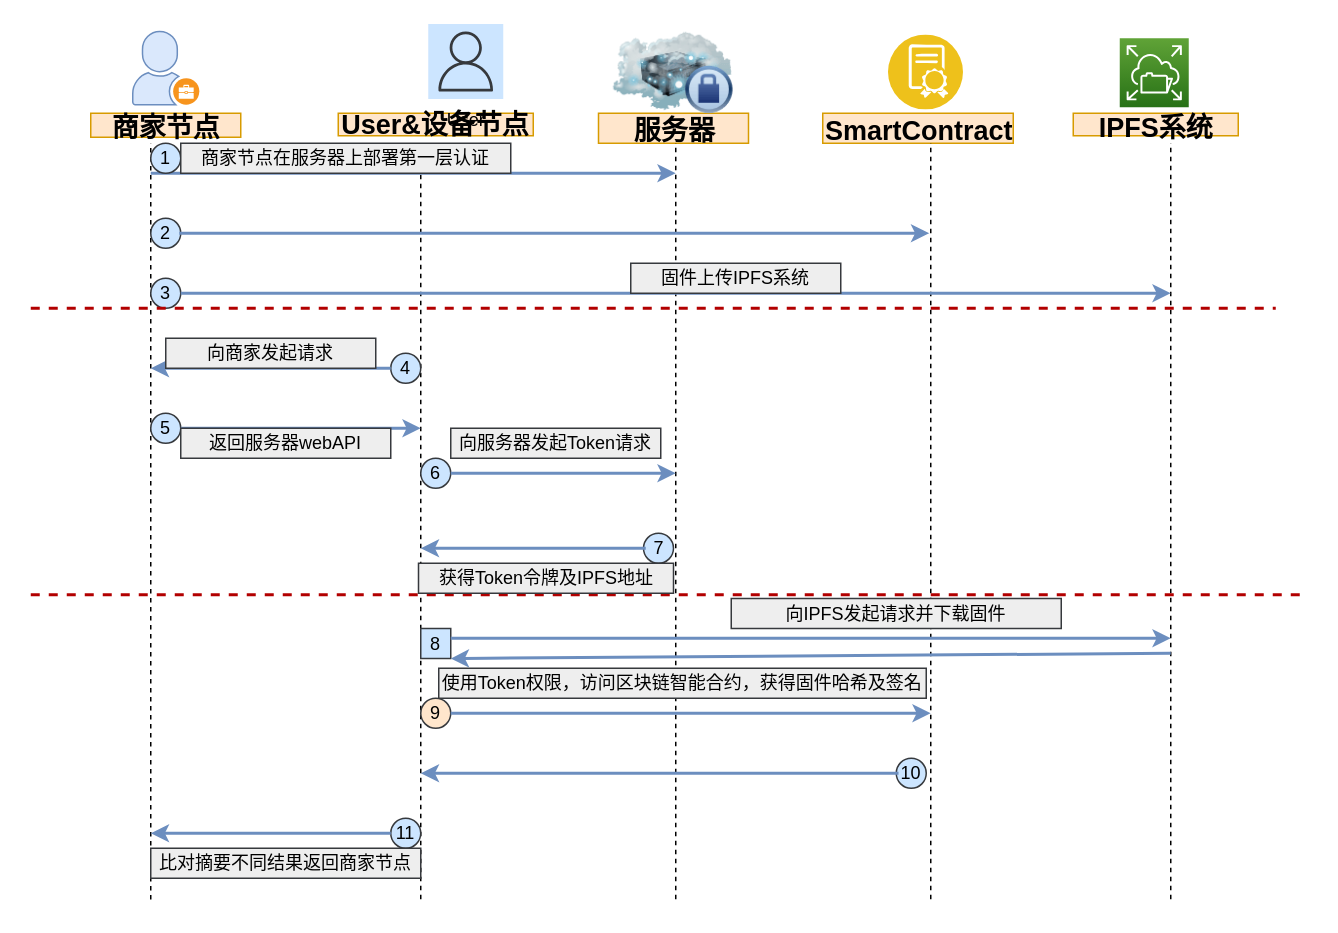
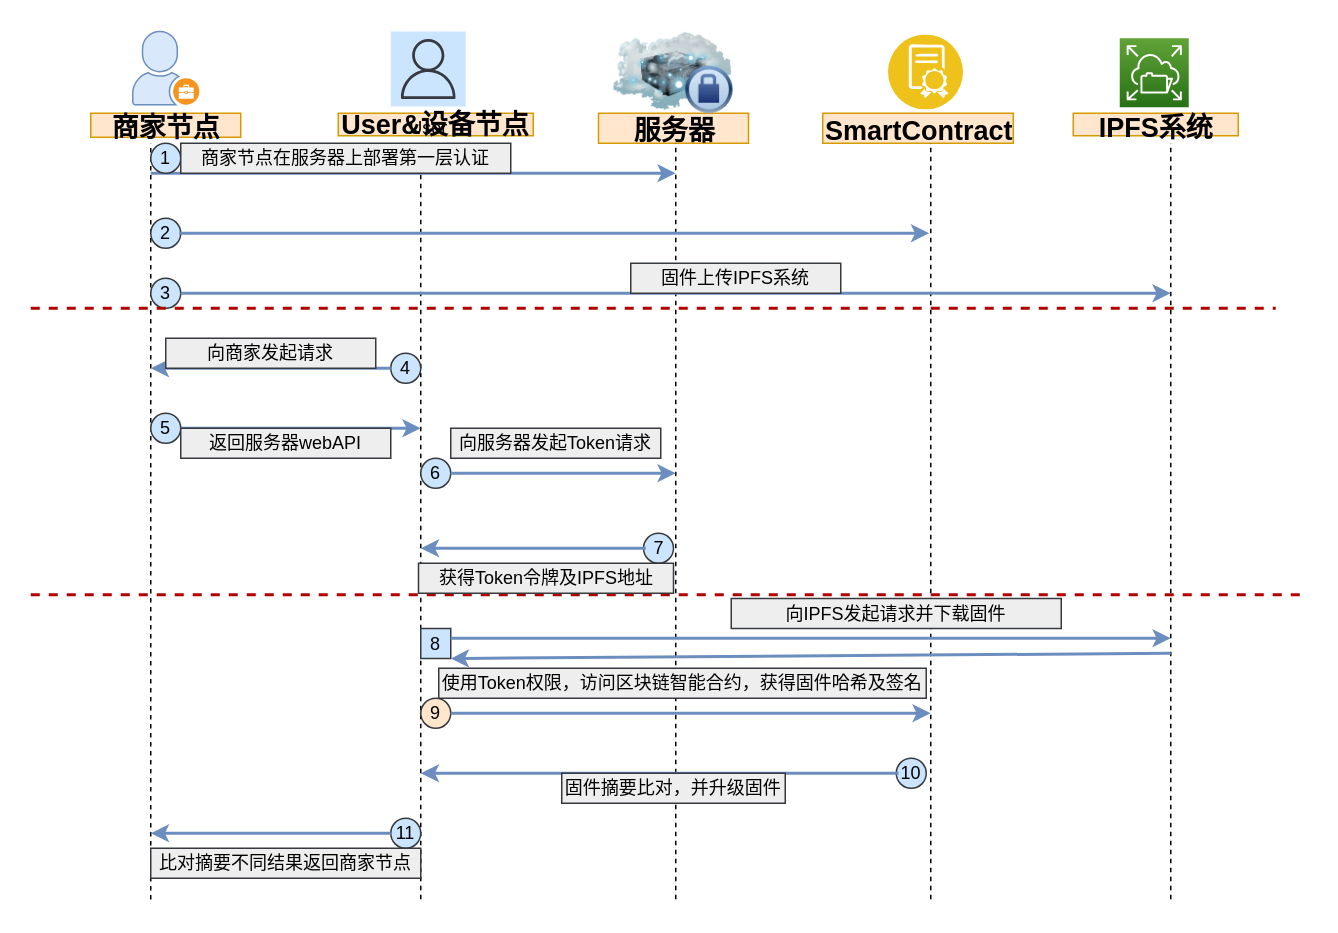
  <mxCell id="0" />
  <mxCell id="1" parent="0" />
  <mxCell id="2" value="&lt;font style=&quot;font-size: 18px&quot;&gt;&lt;b&gt;User&amp;amp;设备节点&lt;/b&gt;&lt;/font&gt;" style="text;html=1;strokeColor=#d79b00;fillColor=#ffe6cc;align=center;verticalAlign=middle;whiteSpace=wrap;rounded=0;" vertex="1" parent="1"><mxGeometry x="225" y="75" width="130" height="15" as="geometry" /></mxCell>
  <mxCell id="3" value="&lt;font style=&quot;font-size: 18px&quot;&gt;商家节点&lt;/font&gt;" style="text;strokeColor=#d79b00;fillColor=#ffe6cc;html=1;fontSize=24;fontStyle=1;verticalAlign=middle;align=center;" vertex="1" parent="1"><mxGeometry x="60" y="75" width="100" height="16" as="geometry" /></mxCell>
  <mxCell id="4" value="&lt;span style=&quot;font-size: 18px&quot;&gt;服务器&lt;/span&gt;" style="text;strokeColor=#d79b00;fillColor=#ffe6cc;html=1;fontSize=24;fontStyle=1;verticalAlign=middle;align=center;" vertex="1" parent="1"><mxGeometry x="398.5" y="75" width="100" height="20" as="geometry" /></mxCell>
  <mxCell id="5" value="&lt;font style=&quot;font-size: 18px&quot;&gt;IPFS系统&lt;/font&gt;" style="text;strokeColor=#d79b00;fillColor=#ffe6cc;html=1;fontSize=24;fontStyle=1;verticalAlign=middle;align=center;" vertex="1" parent="1"><mxGeometry x="715" y="75" width="110" height="15" as="geometry" /></mxCell>
  <mxCell id="6" value="&lt;span style=&quot;font-size: 18px&quot;&gt;SmartContract&lt;/span&gt;" style="text;strokeColor=#d79b00;fillColor=#ffe6cc;html=1;fontSize=24;fontStyle=1;verticalAlign=middle;align=center;" vertex="1" parent="1"><mxGeometry x="548" y="75" width="127" height="20" as="geometry" /></mxCell>
  <mxCell id="7" value="" style="endArrow=none;dashed=1;html=1;" edge="1" parent="1"><mxGeometry width="50" height="50" relative="1" as="geometry"><mxPoint x="100" y="599.118" as="sourcePoint" /><mxPoint x="100" y="95" as="targetPoint" /></mxGeometry></mxCell>
  <mxCell id="8" value="" style="endArrow=none;dashed=1;html=1;" edge="1" parent="1"><mxGeometry width="50" height="50" relative="1" as="geometry"><mxPoint x="280" y="599" as="sourcePoint" /><mxPoint x="280" y="94.882" as="targetPoint" /></mxGeometry></mxCell>
  <mxCell id="9" value="" style="endArrow=none;dashed=1;html=1;" edge="1" parent="1"><mxGeometry width="50" height="50" relative="1" as="geometry"><mxPoint x="450" y="599" as="sourcePoint" /><mxPoint x="450" y="94.882" as="targetPoint" /></mxGeometry></mxCell>
  <mxCell id="10" value="" style="endArrow=none;dashed=1;html=1;" edge="1" parent="1"><mxGeometry width="50" height="50" relative="1" as="geometry"><mxPoint x="620" y="599" as="sourcePoint" /><mxPoint x="620" y="94.882" as="targetPoint" /></mxGeometry></mxCell>
  <mxCell id="11" value="" style="endArrow=none;dashed=1;html=1;" edge="1" parent="1"><mxGeometry width="50" height="50" relative="1" as="geometry"><mxPoint x="780" y="599" as="sourcePoint" /><mxPoint x="780" y="94.882" as="targetPoint" /></mxGeometry></mxCell>
  <mxCell id="12" value="" style="endArrow=classic;html=1;fillColor=#dae8fc;strokeColor=#6c8ebf;strokeWidth=2;" edge="1" parent="1"><mxGeometry width="50" height="50" relative="1" as="geometry"><mxPoint x="100" y="115" as="sourcePoint" /><mxPoint x="450" y="115" as="targetPoint" /></mxGeometry></mxCell>
  <mxCell id="13" value="1" style="ellipse;whiteSpace=wrap;html=1;aspect=fixed;fillColor=#cce5ff;strokeColor=#36393d;" vertex="1" parent="1"><mxGeometry x="100" y="95" width="20" height="20" as="geometry" /></mxCell>
  <mxCell id="14" value="2" style="ellipse;whiteSpace=wrap;html=1;aspect=fixed;fillColor=#cce5ff;strokeColor=#36393d;" vertex="1" parent="1"><mxGeometry x="100" y="145" width="20" height="20" as="geometry" /></mxCell>
  <mxCell id="15" value="3" style="ellipse;whiteSpace=wrap;html=1;aspect=fixed;fillColor=#cce5ff;strokeColor=#36393d;" vertex="1" parent="1"><mxGeometry x="100" y="185" width="20" height="20" as="geometry" /></mxCell>
  <mxCell id="16" value="4" style="ellipse;whiteSpace=wrap;html=1;aspect=fixed;fillColor=#cce5ff;strokeColor=#36393d;" vertex="1" parent="1"><mxGeometry x="260" y="235" width="20" height="20" as="geometry" /></mxCell>
  <mxCell id="17" value="5" style="ellipse;whiteSpace=wrap;html=1;aspect=fixed;fillColor=#cce5ff;strokeColor=#36393d;" vertex="1" parent="1"><mxGeometry x="100" y="275" width="20" height="20" as="geometry" /></mxCell>
  <mxCell id="18" value="6" style="ellipse;whiteSpace=wrap;html=1;aspect=fixed;fillColor=#cce5ff;strokeColor=#36393d;" vertex="1" parent="1"><mxGeometry x="280" y="305" width="20" height="20" as="geometry" /></mxCell>
  <mxCell id="19" value="7" style="ellipse;whiteSpace=wrap;html=1;aspect=fixed;fillColor=#cce5ff;strokeColor=#36393d;" vertex="1" parent="1"><mxGeometry x="428.5" y="355" width="20" height="20" as="geometry" /></mxCell>
  <mxCell id="20" value="8" style="whiteSpace=wrap;html=1;aspect=fixed;fillColor=#cce5ff;strokeColor=#36393d;rounded=0;" vertex="1" parent="1"><mxGeometry x="280" y="418.5" width="20" height="20" as="geometry" /></mxCell>
  <mxCell id="21" value="9" style="ellipse;whiteSpace=wrap;html=1;aspect=fixed;fillColor=#ffe6cc;strokeColor=#36393d;" vertex="1" parent="1"><mxGeometry x="280" y="465" width="20" height="20" as="geometry" /></mxCell>
  <mxCell id="22" value="10" style="ellipse;whiteSpace=wrap;html=1;aspect=fixed;fillColor=#cce5ff;strokeColor=#36393d;" vertex="1" parent="1"><mxGeometry x="597" y="505" width="20" height="20" as="geometry" /></mxCell>
  <mxCell id="23" value="11" style="ellipse;whiteSpace=wrap;html=1;aspect=fixed;fillColor=#cce5ff;strokeColor=#36393d;" vertex="1" parent="1"><mxGeometry x="260" y="545" width="20" height="20" as="geometry" /></mxCell>
  <mxCell id="24" value="商家节点在服务器上部署第一层认证" style="text;html=1;strokeColor=#36393d;fillColor=#eeeeee;align=center;verticalAlign=middle;whiteSpace=wrap;rounded=0;" vertex="1" parent="1"><mxGeometry x="120" y="95" width="220" height="20" as="geometry" /></mxCell>
  <mxCell id="25" value="" style="endArrow=classic;html=1;fillColor=#dae8fc;strokeColor=#6c8ebf;strokeWidth=2;" edge="1" parent="1"><mxGeometry width="50" height="50" relative="1" as="geometry"><mxPoint x="119" y="155" as="sourcePoint" /><mxPoint x="619" y="155" as="targetPoint" /></mxGeometry></mxCell>
  <mxCell id="26" value="" style="shadow=0;dashed=0;html=1;strokeColor=#6c8ebf;fillColor=#dae8fc;labelPosition=center;verticalLabelPosition=bottom;verticalAlign=top;align=center;outlineConnect=0;shape=mxgraph.veeam.company_owner;" vertex="1" parent="1"><mxGeometry x="88" y="20.5" width="44.4" height="48.8" as="geometry" /></mxCell>
- <mxCell id="27" value="User" style="outlineConnect=0;strokeColor=#36393d;fillColor=#cce5ff;dashed=0;verticalLabelPosition=bottom;verticalAlign=top;align=center;html=1;fontSize=12;fontStyle=0;aspect=fixed;shape=mxgraph.aws4.resourceIcon;resIcon=mxgraph.aws4.user;" vertex="1" parent="1"><mxGeometry x="285" y="15.5" width="50" height="50" as="geometry" /></mxCell>
+ <mxCell id="27" value="User" style="outlineConnect=0;strokeColor=#36393d;fillColor=#cce5ff;dashed=0;verticalLabelPosition=bottom;verticalAlign=top;align=center;html=1;fontSize=12;fontStyle=0;aspect=fixed;shape=mxgraph.aws4.resourceIcon;resIcon=mxgraph.aws4.user;" vertex="1" parent="1"><mxGeometry x="260" y="20.5" width="50" height="50" as="geometry" /></mxCell>
  <mxCell id="28" value="" style="image;html=1;labelBackgroundColor=#ffffff;image=img/lib/clip_art/networking/Cloud_Server_Private_128x128.png" vertex="1" parent="1"><mxGeometry x="408.5" y="20.5" width="80" height="56" as="geometry" /></mxCell>
  <mxCell id="29" value="" style="aspect=fixed;perimeter=ellipsePerimeter;html=1;align=center;shadow=0;dashed=0;fontColor=#4277BB;labelBackgroundColor=#ffffff;fontSize=12;spacingTop=3;image;image=img/lib/ibm/blockchain/smart_contract.svg;" vertex="1" parent="1"><mxGeometry x="592" y="23" width="50" height="50" as="geometry" /></mxCell>
  <mxCell id="30" value="" style="outlineConnect=0;fontColor=#232F3E;gradientColor=#60A337;gradientDirection=north;fillColor=#277116;strokeColor=#ffffff;dashed=0;verticalLabelPosition=bottom;verticalAlign=top;align=center;html=1;fontSize=12;fontStyle=0;aspect=fixed;shape=mxgraph.aws4.resourceIcon;resIcon=mxgraph.aws4.elastic_file_system;" vertex="1" parent="1"><mxGeometry x="746" y="25" width="46" height="46" as="geometry" /></mxCell>
  <mxCell id="31" value="" style="endArrow=classic;html=1;fillColor=#dae8fc;strokeColor=#6c8ebf;strokeWidth=2;" edge="1" parent="1"><mxGeometry width="50" height="50" relative="1" as="geometry"><mxPoint x="120" y="195" as="sourcePoint" /><mxPoint x="780" y="195" as="targetPoint" /></mxGeometry></mxCell>
  <mxCell id="32" value="" style="endArrow=none;dashed=1;html=1;strokeWidth=2;fillColor=#e51400;strokeColor=#B20000;" edge="1" parent="1"><mxGeometry width="50" height="50" relative="1" as="geometry"><mxPoint y="205" as="sourcePoint" x="20" /><mxPoint x="850" y="205" as="targetPoint" /></mxGeometry></mxCell>
  <mxCell id="33" value="" style="endArrow=classic;html=1;fillColor=#dae8fc;strokeColor=#6c8ebf;strokeWidth=2;" edge="1" parent="1"><mxGeometry width="50" height="50" relative="1" as="geometry"><mxPoint x="260" y="245" as="sourcePoint" /><mxPoint x="100" y="245" as="targetPoint" /></mxGeometry></mxCell>
  <mxCell id="34" value="" style="endArrow=classic;html=1;fillColor=#dae8fc;strokeColor=#6c8ebf;strokeWidth=2;" edge="1" parent="1"><mxGeometry width="50" height="50" relative="1" as="geometry"><mxPoint x="120" y="285" as="sourcePoint" /><mxPoint x="280" y="285" as="targetPoint" /></mxGeometry></mxCell>
  <mxCell id="35" value="" style="endArrow=classic;html=1;fillColor=#dae8fc;strokeColor=#6c8ebf;strokeWidth=2;" edge="1" parent="1"><mxGeometry width="50" height="50" relative="1" as="geometry"><mxPoint x="300" y="315" as="sourcePoint" /><mxPoint x="450" y="315" as="targetPoint" /></mxGeometry></mxCell>
  <mxCell id="36" value="" style="endArrow=classic;html=1;fillColor=#dae8fc;strokeColor=#6c8ebf;strokeWidth=2;" edge="1" parent="1"><mxGeometry width="50" height="50" relative="1" as="geometry"><mxPoint x="430" y="365" as="sourcePoint" /><mxPoint x="280" y="365" as="targetPoint" /></mxGeometry></mxCell>
  <mxCell id="37" value="" style="endArrow=classic;html=1;fillColor=#dae8fc;strokeColor=#6c8ebf;strokeWidth=2;exitX=1;exitY=0.325;exitDx=0;exitDy=0;exitPerimeter=0;" edge="1" parent="1" source="20"><mxGeometry width="50" height="50" relative="1" as="geometry"><mxPoint x="310" y="425" as="sourcePoint" /><mxPoint x="780" y="425" as="targetPoint" /></mxGeometry></mxCell>
  <mxCell id="38" value="" style="endArrow=classic;html=1;fillColor=#dae8fc;strokeColor=#6c8ebf;strokeWidth=2;" edge="1" parent="1"><mxGeometry width="50" height="50" relative="1" as="geometry"><mxPoint x="300" y="475" as="sourcePoint" /><mxPoint x="620" y="475" as="targetPoint" /></mxGeometry></mxCell>
  <mxCell id="39" value="" style="endArrow=none;dashed=1;html=1;strokeWidth=2;fillColor=#e51400;strokeColor=#B20000;" edge="1" parent="1"><mxGeometry width="50" height="50" relative="1" as="geometry"><mxPoint y="396" as="sourcePoint" x="20" /><mxPoint x="870" y="396" as="targetPoint" /></mxGeometry></mxCell>
  <mxCell id="40" value="" style="endArrow=classic;html=1;fillColor=#dae8fc;strokeColor=#6c8ebf;strokeWidth=2;" edge="1" parent="1"><mxGeometry width="50" height="50" relative="1" as="geometry"><mxPoint x="598.5" y="515" as="sourcePoint" /><mxPoint x="280" y="515" as="targetPoint" /></mxGeometry></mxCell>
  <mxCell id="41" value="" style="endArrow=classic;html=1;fillColor=#dae8fc;strokeColor=#6c8ebf;strokeWidth=2;" edge="1" parent="1"><mxGeometry width="50" height="50" relative="1" as="geometry"><mxPoint x="260" y="555" as="sourcePoint" /><mxPoint x="100" y="555" as="targetPoint" /></mxGeometry></mxCell>
  <mxCell id="42" value="固件上传IPFS系统" style="text;html=1;strokeColor=#36393d;fillColor=#eeeeee;align=center;verticalAlign=middle;whiteSpace=wrap;rounded=0;" vertex="1" parent="1"><mxGeometry x="420" y="175" width="140" height="20" as="geometry" /></mxCell>
  <mxCell id="43" value="向商家发起请求" style="text;html=1;strokeColor=#36393d;fillColor=#eeeeee;align=center;verticalAlign=middle;whiteSpace=wrap;rounded=0;" vertex="1" parent="1"><mxGeometry x="110" y="225" width="140" height="20" as="geometry" /></mxCell>
  <mxCell id="44" value="返回服务器webAPI" style="text;html=1;strokeColor=#36393d;fillColor=#eeeeee;align=center;verticalAlign=middle;whiteSpace=wrap;rounded=0;" vertex="1" parent="1"><mxGeometry x="120" y="285" width="140" height="20" as="geometry" /></mxCell>
  <mxCell id="45" value="向服务器发起Token请求" style="text;html=1;strokeColor=#36393d;fillColor=#eeeeee;align=center;verticalAlign=middle;whiteSpace=wrap;rounded=0;" vertex="1" parent="1"><mxGeometry x="300" y="285" width="140" height="20" as="geometry" /></mxCell>
  <mxCell id="46" value="获得Token令牌及IPFS地址" style="text;html=1;strokeColor=#36393d;fillColor=#eeeeee;align=center;verticalAlign=middle;whiteSpace=wrap;rounded=0;" vertex="1" parent="1"><mxGeometry x="278.5" y="375" width="170" height="20" as="geometry" /></mxCell>
  <mxCell id="47" value="向IPFS发起请求并下载固件" style="text;html=1;strokeColor=#36393d;fillColor=#eeeeee;align=center;verticalAlign=middle;whiteSpace=wrap;rounded=0;" vertex="1" parent="1"><mxGeometry x="487" y="398.5" width="220" height="20" as="geometry" /></mxCell>
  <mxCell id="48" value="使用Token权限，访问区块链智能合约，获得固件哈希及签名" style="text;html=1;strokeColor=#36393d;fillColor=#eeeeee;align=center;verticalAlign=middle;whiteSpace=wrap;rounded=0;" vertex="1" parent="1"><mxGeometry x="292" y="445" width="325" height="20" as="geometry" /></mxCell>
  <mxCell id="49" value="比对摘要不同结果返回商家节点" style="text;html=1;strokeColor=#36393d;fillColor=#eeeeee;align=center;verticalAlign=middle;whiteSpace=wrap;rounded=0;" vertex="1" parent="1"><mxGeometry x="100" y="565" width="180" height="20" as="geometry" /></mxCell>
+ <mxCell id="50" value="固件摘要比对，并升级固件" style="text;html=1;strokeColor=#36393d;fillColor=#eeeeee;align=center;verticalAlign=middle;whiteSpace=wrap;rounded=0;" vertex="1" parent="1"><mxGeometry x="374" y="515" width="149" height="20" as="geometry" /></mxCell>
  <mxCell id="51" value="" style="endArrow=classic;html=1;fillColor=#dae8fc;strokeColor=#6c8ebf;strokeWidth=2;entryX=1;entryY=1;entryDx=0;entryDy=0;" edge="1" parent="1" target="20"><mxGeometry width="50" height="50" relative="1" as="geometry"><mxPoint x="780" y="435" as="sourcePoint" /><mxPoint x="290" y="445" as="targetPoint" /></mxGeometry></mxCell>
